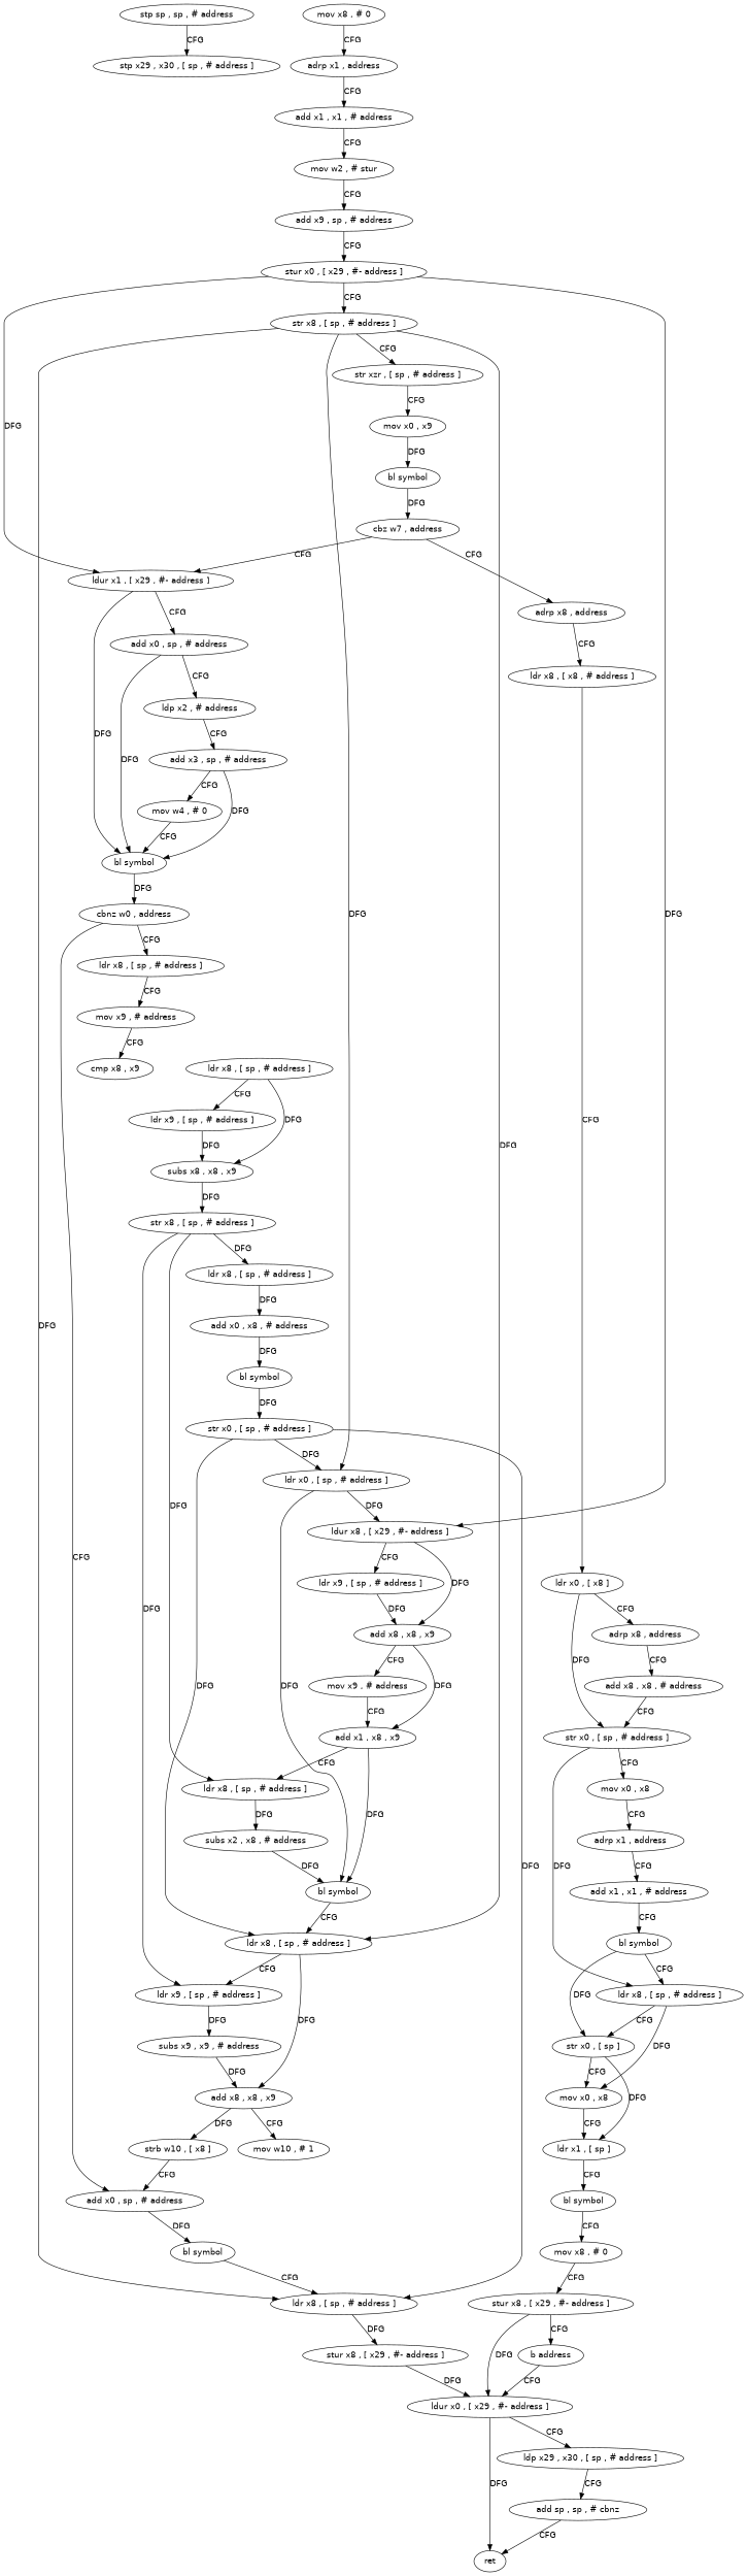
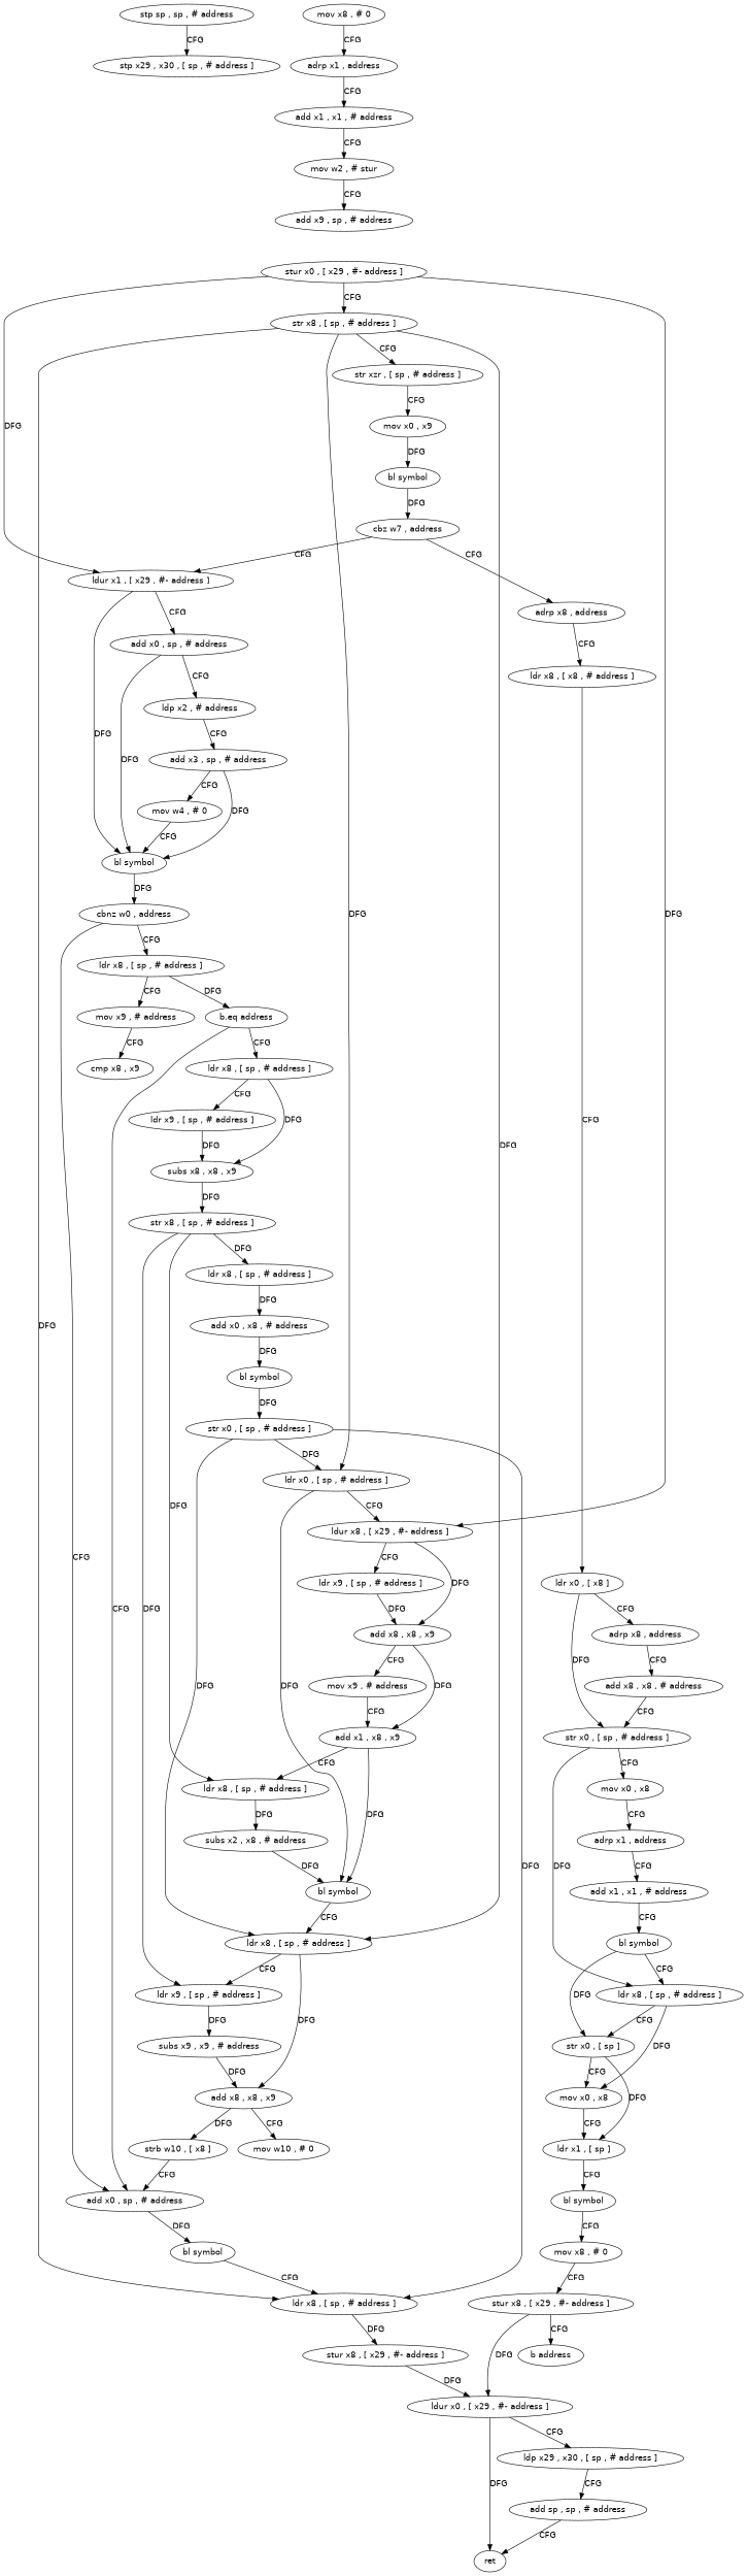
  digraph {
    fontname="DejaVu Sans"
    node [fontname="DejaVu Sans"]
    edge [fontname="DejaVu Sans"]
    n1 [label="stp sp , sp , # address"]
    n2 [label="stp x29 , x30 , [ sp , # address ]"]
    n3 [label="mov x8 , # 0"]
    n4 [label="adrp x1 , address"]
    n5 [label="add x1 , x1 , # address"]
    n6 [label="mov w2 , # stur"]
    n7 [label="add x9 , sp , # address"]
    n8 [label="stur x0 , [ x29 , #- address ]"]
    n9 [label="str x8 , [ sp , # address ]"]
    n10 [label="ldur x1 , [ x29 , #- address ]"]
    n11 [label="ldur x8 , [ x29 , #- address ]"]
    n12 [label="str xzr , [ sp , # address ]"]
    n13 [label="ldr x8 , [ sp , # address ]"]
    n14 [label="ldr x0 , [ sp , # address ]"]
    n15 [label="ldr x8 , [ sp , # address ]"]
    n16 [label="add x0 , sp , # address"]
    n17 [label="bl symbol"]
    n18 [label="ldr x9 , [ sp , # address ]"]
    n19 [label="add x8 , x8 , x9"]
    n20 [label="mov x0 , x9"]
    n21 [label="stur x8 , [ x29 , #- address ]"]
    n22 [label="bl symbol"]
    n23 [label="ldr x9 , [ sp , # address ]"]
    n24 [label="add x8 , x8 , x9"]
    n25 [label="bl symbol"]
    n26 [label="cbz w7 , address"]
    n27 [label="adrp x8 , address"]
    n28 [label="ldr x8 , [ x8 , # address ]"]
    n29 [label="ldp x2 , # address"]
    n30 [label="cbnz w0 , address"]
    n31 [label="ldr x0 , [ x8 ]"]
    n32 [label="add x3 , sp , # address"]
    n33 [label="mov w4 , # 0"]
    n34 [label="add x0 , sp , # address"]
    n35 [label="ldr x8 , [ sp , # address ]"]
    n36 [label="bl symbol"]
    n37 [label="mov x9 , # address"]
+   n38 [label="b.eq address"]
    n39 [label="cmp x8 , x9"]
    n40 [label="ldr x8 , [ sp , # address ]"]
    n41 [label="adrp x8 , address"]
    n42 [label="str x0 , [ sp , # address ]"]
    n43 [label="add x8 , x8 , # address"]
    n44 [label="mov x0 , x8"]
    n45 [label="ldr x8 , [ sp , # address ]"]
    n46 [label="adrp x1 , address"]
    n47 [label="str x0 , [ sp ]"]
    n48 [label="mov x0 , x8"]
    n49 [label="add x1 , x1 , # address"]
    n50 [label="bl symbol"]
    n51 [label="ldr x1 , [ sp ]"]
    n52 [label="bl symbol"]
    n53 [label="mov x8 , # 0"]
    n54 [label="stur x8 , [ x29 , #- address ]"]
    n55 [label="b address"]
    n56 [label="ldur x0 , [ x29 , #- address ]"]
    n57 [label="ldp x29 , x30 , [ sp , # address ]"]
    n58 [label=ret]
-   n59 [label="add sp , sp , # cbnz"]
+   n59 [label="add sp , sp , # address"]
    n60 [label="ldr x9 , [ sp , # address ]"]
    n61 [label="subs x8 , x8 , x9"]
    n62 [label="str x8 , [ sp , # address ]"]
    n63 [label="ldr x8 , [ sp , # address ]"]
    n64 [label="ldr x8 , [ sp , # address ]"]
    n65 [label="add x0 , x8 , # address"]
    n66 [label="subs x2 , x8 , # address"]
    n67 [label="subs x9 , x9 , # address"]
    n68 [label="bl symbol"]
    n69 [label="str x0 , [ sp , # address ]"]
    n70 [label="mov x9 , # address"]
    n71 [label="add x1 , x8 , x9"]
-   n72 [label="mov w10 , # 1"]
+   n72 [label="mov w10 , # 0"]
    n73 [label="strb w10 , [ x8 ]"]
    n1 -> n2 [label=CFG]
    n3 -> n4 [label=CFG]
    n4 -> n5 [label=CFG]
    n5 -> n6 [label=CFG]
    n6 -> n7 [label=CFG]
-   n7 -> n8 [label=CFG]
    n8 -> n9 [label=CFG]
    n8 -> n10 [label=DFG]
    n8 -> n11 [label=DFG]
    n9 -> n12 [label=CFG]
    n9 -> n13 [label=DFG]
    n9 -> n14 [label=DFG]
    n9 -> n15 [label=DFG]
    n10 -> n16 [label=CFG]
    n10 -> n17 [label=DFG]
    n11 -> n18 [label=CFG]
    n11 -> n19 [label=DFG]
    n12 -> n20 [label=CFG]
    n13 -> n21 [label=DFG]
-   n14 -> n11 [label=DFG]
+   n14 -> n11 [label=CFG]
    n14 -> n22 [label=DFG]
    n15 -> n23 [label=CFG]
    n15 -> n24 [label=DFG]
    n16 -> n17 [label=DFG]
    n16 -> n29 [label=CFG]
    n17 -> n30 [label=DFG]
    n18 -> n19 [label=DFG]
    n19 -> n70 [label=CFG]
    n19 -> n71 [label=DFG]
    n20 -> n25 [label=DFG]
    n21 -> n56 [label=DFG]
    n22 -> n15 [label=CFG]
    n23 -> n67 [label=DFG]
    n24 -> n72 [label=CFG]
    n24 -> n73 [label=DFG]
    n25 -> n26 [label=DFG]
    n26 -> n10 [label=CFG]
    n26 -> n27 [label=CFG]
    n27 -> n28 [label=CFG]
    n28 -> n31 [label=CFG]
    n29 -> n32 [label=CFG]
    n30 -> n34 [label=CFG]
    n30 -> n35 [label=CFG]
    n31 -> n41 [label=CFG]
    n31 -> n42 [label=DFG]
    n32 -> n17 [label=DFG]
    n32 -> n33 [label=CFG]
    n33 -> n17 [label=CFG]
    n34 -> n36 [label=DFG]
    n35 -> n37 [label=CFG]
+   n35 -> n38 [label=DFG]
    n36 -> n13 [label=CFG]
    n37 -> n39 [label=CFG]
+   n38 -> n34 [label=CFG]
+   n38 -> n40 [label=CFG]
    n40 -> n60 [label=CFG]
    n40 -> n61 [label=DFG]
    n41 -> n43 [label=CFG]
    n42 -> n44 [label=CFG]
    n42 -> n45 [label=DFG]
    n43 -> n42 [label=CFG]
    n44 -> n46 [label=CFG]
    n45 -> n47 [label=CFG]
    n45 -> n48 [label=DFG]
    n46 -> n49 [label=CFG]
    n47 -> n48 [label=CFG]
    n47 -> n51 [label=DFG]
    n48 -> n51 [label=CFG]
    n49 -> n50 [label=CFG]
    n50 -> n45 [label=CFG]
    n50 -> n47 [label=DFG]
    n51 -> n52 [label=CFG]
    n52 -> n53 [label=CFG]
    n53 -> n54 [label=CFG]
    n54 -> n55 [label=CFG]
    n54 -> n56 [label=DFG]
-   n55 -> n56 [label=CFG]
    n56 -> n57 [label=CFG]
    n56 -> n58 [label=DFG]
    n57 -> n59 [label=CFG]
    n59 -> n58 [label=CFG]
    n60 -> n61 [label=DFG]
    n61 -> n62 [label=DFG]
    n62 -> n23 [label=DFG]
    n62 -> n63 [label=DFG]
    n62 -> n64 [label=DFG]
    n63 -> n65 [label=DFG]
    n64 -> n66 [label=DFG]
    n65 -> n68 [label=DFG]
    n66 -> n22 [label=DFG]
    n67 -> n24 [label=DFG]
    n68 -> n69 [label=DFG]
    n69 -> n13 [label=DFG]
    n69 -> n14 [label=DFG]
    n69 -> n15 [label=DFG]
    n70 -> n71 [label=CFG]
    n71 -> n22 [label=DFG]
    n71 -> n64 [label=CFG]
    n73 -> n34 [label=CFG]
  }
